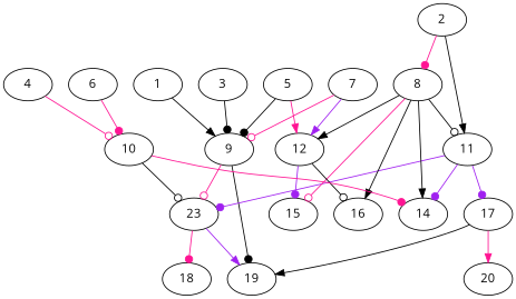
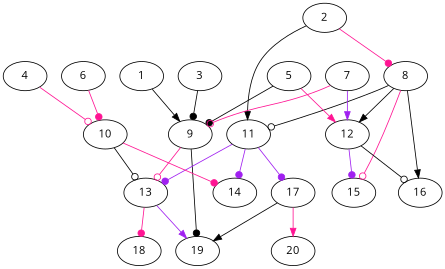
  digraph {
    fontname="Open Sans"
    node [alpha=0.14 fontname="Open Sans"]
    edge [arrowhead=dot color=black fontname="Open Sans"]
    1 [expect_size=5496126369736747]
    9 [alpha=0.12 expect_size=2301595614116315136000]
-   13 [alpha=0.06 expect_size=1064764731469571555328 label=23]
+   13 [alpha=0.06 expect_size=1064764731469571555328]
    19 [alpha=0.15 expect_size=5012589815861216]
    11 [alpha=0.07 expect_size=490006565576686592]
    14 [alpha=0.08 expect_size=13138238088763564]
    17 [alpha=0.10 expect_size=472322216462559215616]
    18 [alpha=0.01 expect_size=1652594052606645760]
    20 [alpha=0.18 expect_size=1964876933022031]
    2 [alpha=0.09 expect_size=21608916594079560]
    8 [alpha=0.17 expect_size=814172749863350960128]
    15 [alpha=0.13 expect_size=408339829550062]
    16 [alpha=0.05 expect_size=108533098745333547008]
    12 [alpha=0.06 expect_size=27304517796102144000]
    3 [alpha=0.10 expect_size=1199360371984271]
    4 [alpha=0.11 expect_size=2178062051713942028288]
    10 [alpha=0.20 expect_size=2194490887519105712128]
    5 [expect_size=171937181593106144]
    6 [alpha=0.07 expect_size=552810105358572847104]
    7 [expect_size=979042031429114112]
    1 -> 9 [arrowhead=normal]
    9 -> 13 [arrowhead=odot color=deeppink]
    9 -> 19
    13 -> 19 [arrowhead=normal color=purple]
    13 -> 18 [color=deeppink]
    11 -> 13 [color=purple]
    11 -> 14 [color=purple]
    11 -> 17 [color=purple]
    17 -> 19 [arrowhead=normal]
    17 -> 20 [arrowhead=normal color=deeppink]
    2 -> 11 [arrowhead=normal]
    2 -> 8 [color=deeppink]
    8 -> 11 [arrowhead=odot]
-   8 -> 14 [arrowhead=normal]
    8 -> 15 [arrowhead=odot color=deeppink]
    8 -> 16 [arrowhead=normal]
    8 -> 12 [arrowhead=normal]
    12 -> 15 [color=purple]
    12 -> 16 [arrowhead=odot]
    3 -> 9
    4 -> 10 [arrowhead=odot color=deeppink]
    10 -> 13 [arrowhead=odot]
    10 -> 14 [color=deeppink]
    5 -> 9
    5 -> 12 [arrowhead=normal color=deeppink]
    6 -> 10 [color=deeppink]
    7 -> 9 [arrowhead=odot color=deeppink]
    7 -> 12 [arrowhead=normal color=purple]
  }
